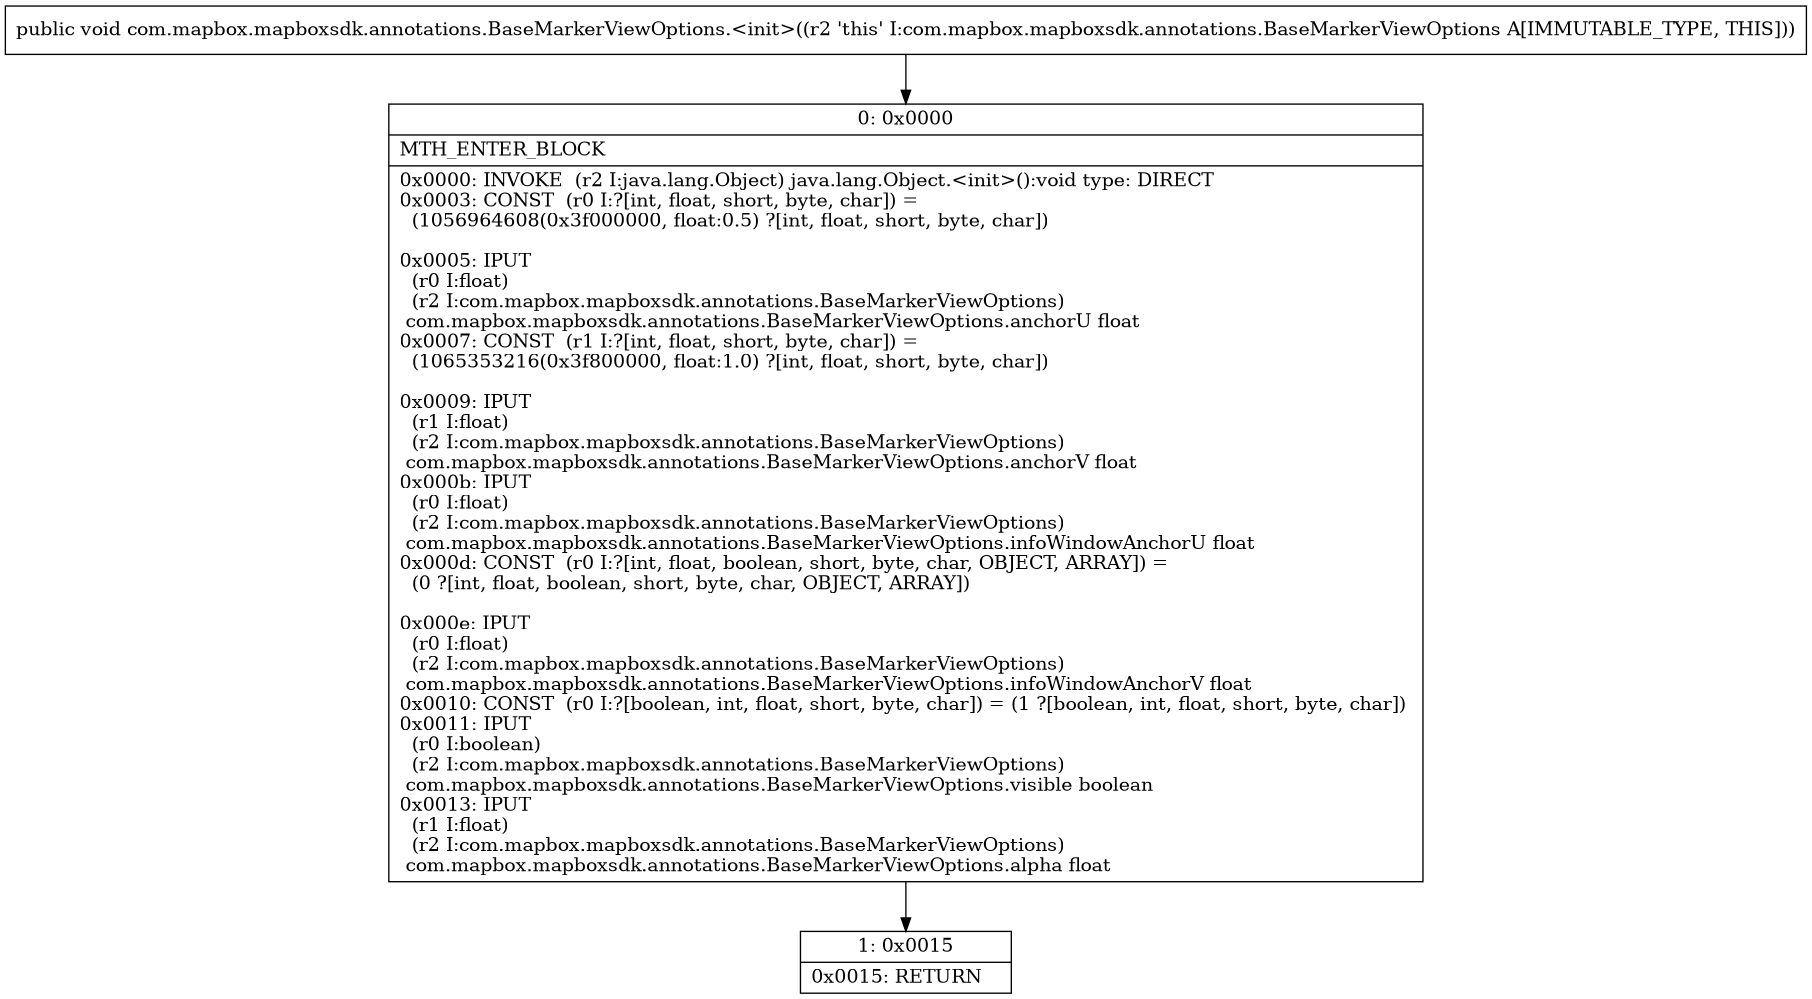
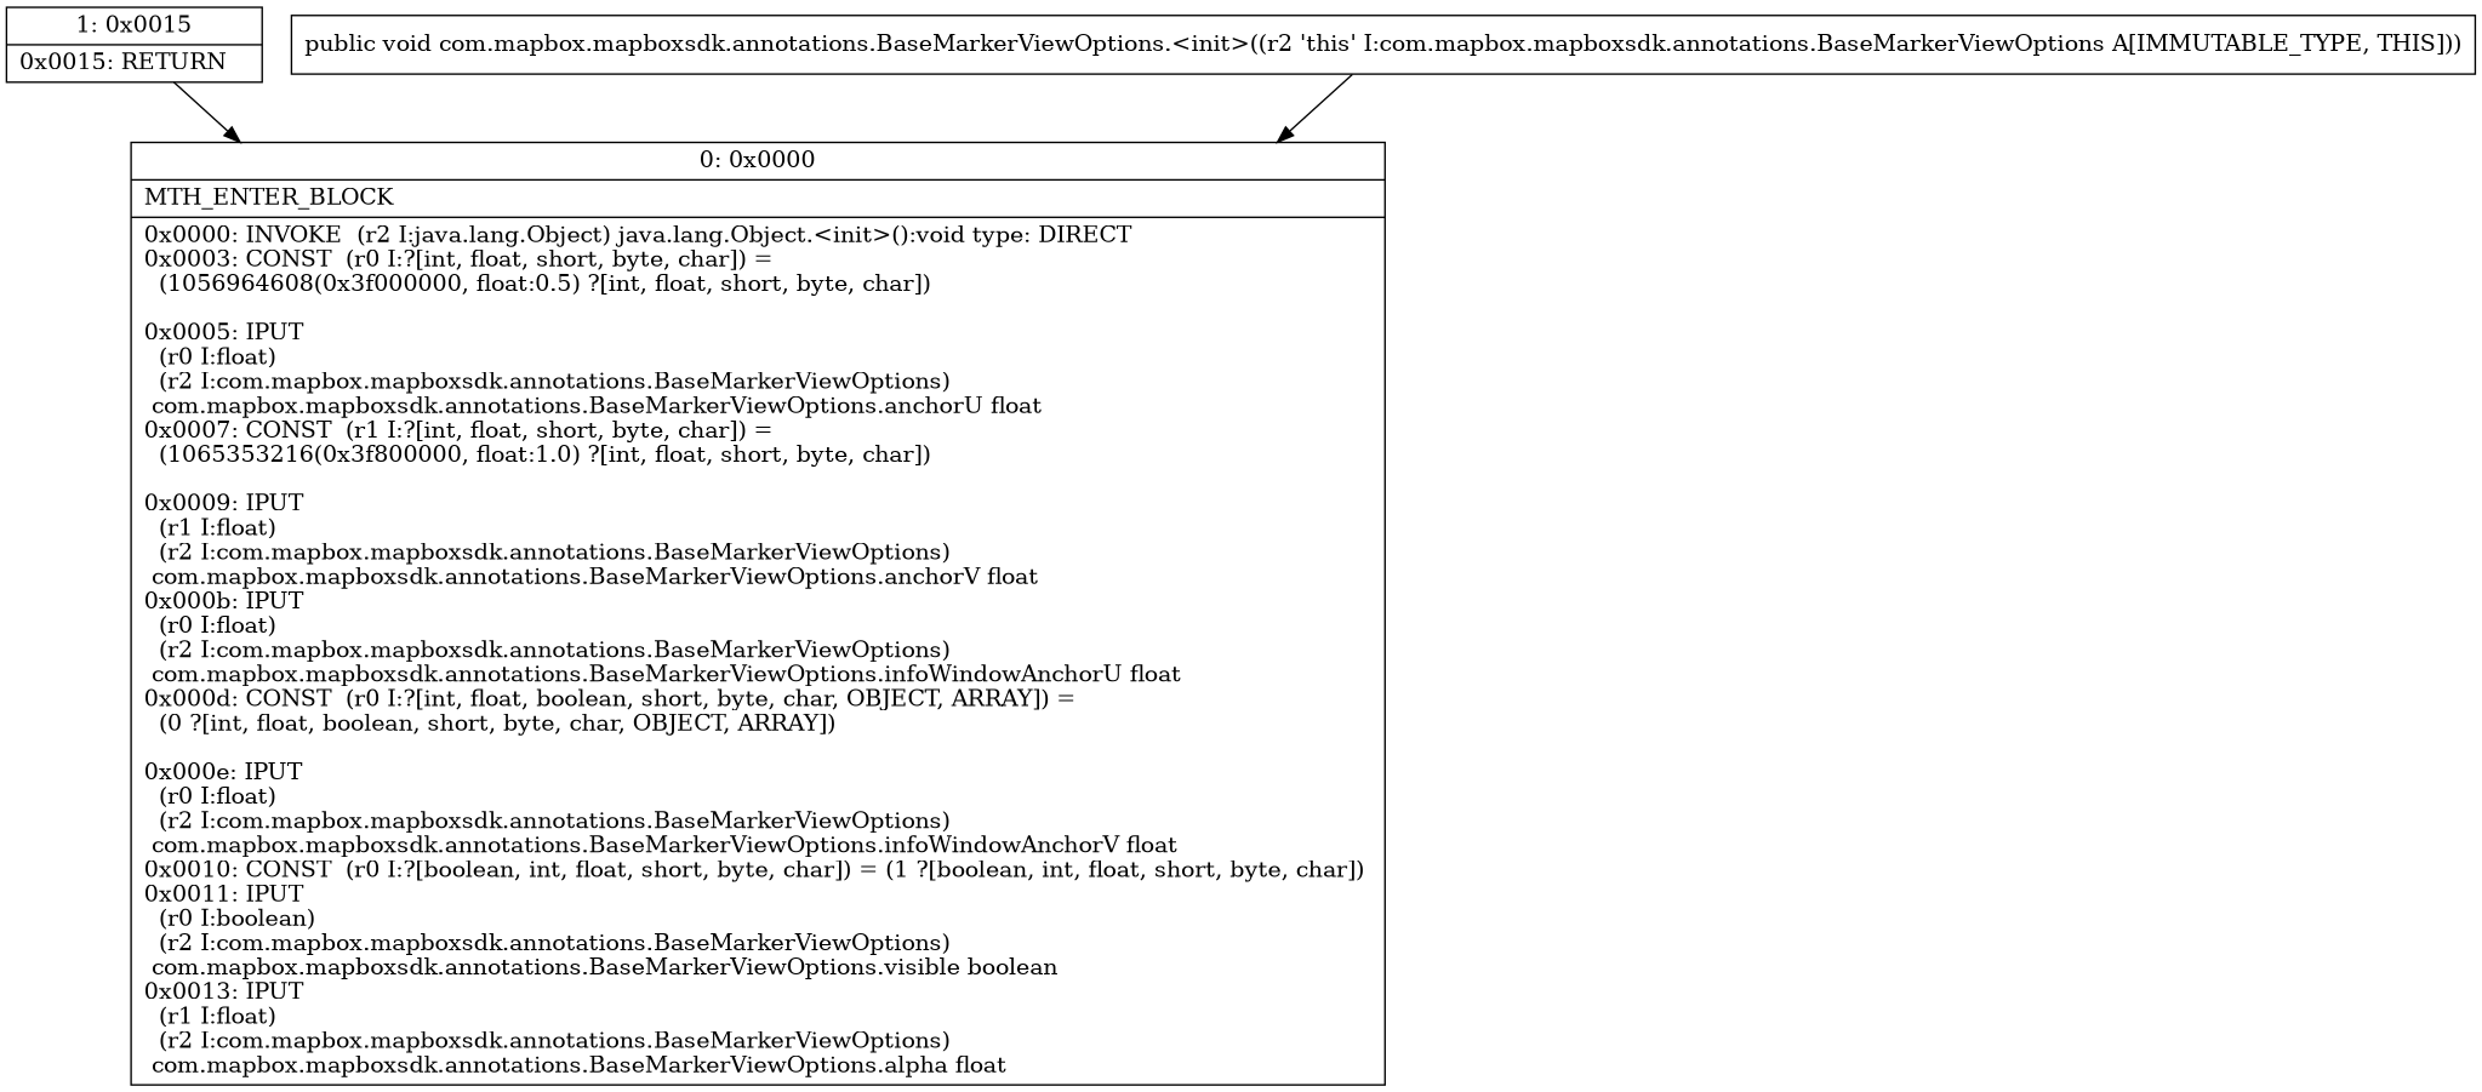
  digraph {
    node [shape=record]
    n1 [label="{0\:\ 0x0000|MTH_ENTER_BLOCK\l|0x0000: INVOKE  (r2 I:java.lang.Object) java.lang.Object.\<init\>():void type: DIRECT \l0x0003: CONST  (r0 I:?[int, float, short, byte, char]) = \l  (1056964608(0x3f000000, float:0.5) ?[int, float, short, byte, char])\l \l0x0005: IPUT  \l  (r0 I:float)\l  (r2 I:com.mapbox.mapboxsdk.annotations.BaseMarkerViewOptions)\l com.mapbox.mapboxsdk.annotations.BaseMarkerViewOptions.anchorU float \l0x0007: CONST  (r1 I:?[int, float, short, byte, char]) = \l  (1065353216(0x3f800000, float:1.0) ?[int, float, short, byte, char])\l \l0x0009: IPUT  \l  (r1 I:float)\l  (r2 I:com.mapbox.mapboxsdk.annotations.BaseMarkerViewOptions)\l com.mapbox.mapboxsdk.annotations.BaseMarkerViewOptions.anchorV float \l0x000b: IPUT  \l  (r0 I:float)\l  (r2 I:com.mapbox.mapboxsdk.annotations.BaseMarkerViewOptions)\l com.mapbox.mapboxsdk.annotations.BaseMarkerViewOptions.infoWindowAnchorU float \l0x000d: CONST  (r0 I:?[int, float, boolean, short, byte, char, OBJECT, ARRAY]) = \l  (0 ?[int, float, boolean, short, byte, char, OBJECT, ARRAY])\l \l0x000e: IPUT  \l  (r0 I:float)\l  (r2 I:com.mapbox.mapboxsdk.annotations.BaseMarkerViewOptions)\l com.mapbox.mapboxsdk.annotations.BaseMarkerViewOptions.infoWindowAnchorV float \l0x0010: CONST  (r0 I:?[boolean, int, float, short, byte, char]) = (1 ?[boolean, int, float, short, byte, char]) \l0x0011: IPUT  \l  (r0 I:boolean)\l  (r2 I:com.mapbox.mapboxsdk.annotations.BaseMarkerViewOptions)\l com.mapbox.mapboxsdk.annotations.BaseMarkerViewOptions.visible boolean \l0x0013: IPUT  \l  (r1 I:float)\l  (r2 I:com.mapbox.mapboxsdk.annotations.BaseMarkerViewOptions)\l com.mapbox.mapboxsdk.annotations.BaseMarkerViewOptions.alpha float \l}"]
    n2 [label="{1\:\ 0x0015|0x0015: RETURN   \l}"]
    n3 [label="{public void com.mapbox.mapboxsdk.annotations.BaseMarkerViewOptions.\<init\>((r2 'this' I:com.mapbox.mapboxsdk.annotations.BaseMarkerViewOptions A[IMMUTABLE_TYPE, THIS])) }"]
-   n1 -> n2
+   n2 -> n1
    n3 -> n1
  }
